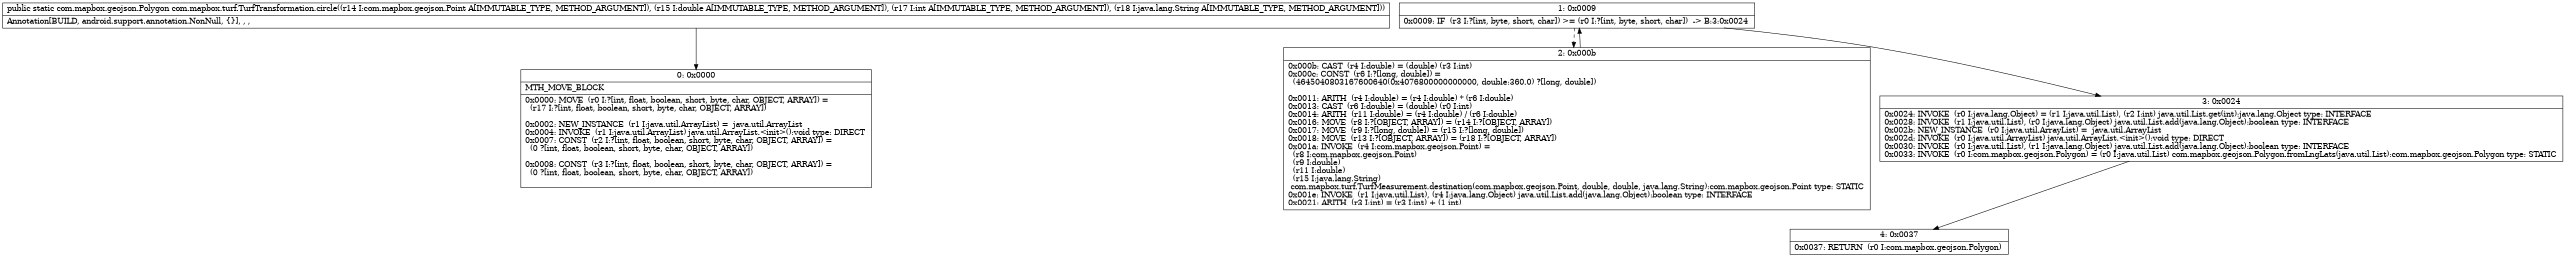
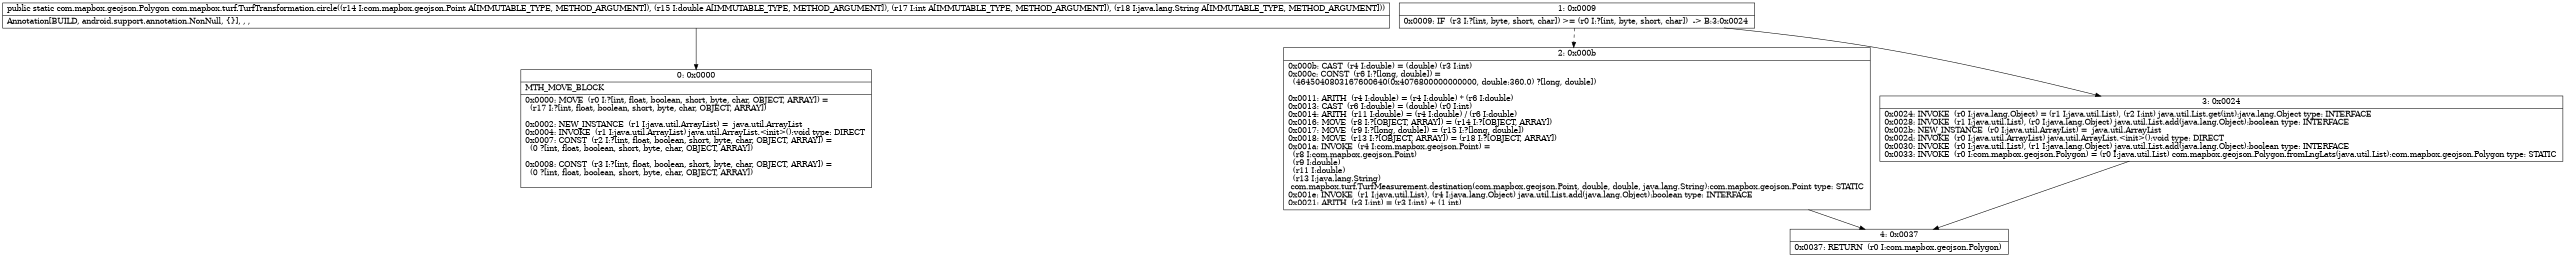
  digraph {
    node [shape=record]
    n1 [label="{0\:\ 0x0000|MTH_MOVE_BLOCK\l|0x0000: MOVE  (r0 I:?[int, float, boolean, short, byte, char, OBJECT, ARRAY]) = \l  (r17 I:?[int, float, boolean, short, byte, char, OBJECT, ARRAY])\l \l0x0002: NEW_INSTANCE  (r1 I:java.util.ArrayList) =  java.util.ArrayList \l0x0004: INVOKE  (r1 I:java.util.ArrayList) java.util.ArrayList.\<init\>():void type: DIRECT \l0x0007: CONST  (r2 I:?[int, float, boolean, short, byte, char, OBJECT, ARRAY]) = \l  (0 ?[int, float, boolean, short, byte, char, OBJECT, ARRAY])\l \l0x0008: CONST  (r3 I:?[int, float, boolean, short, byte, char, OBJECT, ARRAY]) = \l  (0 ?[int, float, boolean, short, byte, char, OBJECT, ARRAY])\l \l}"]
    n2 [label="{1\:\ 0x0009|0x0009: IF  (r3 I:?[int, byte, short, char]) \>= (r0 I:?[int, byte, short, char])  \-\> B:3:0x0024 \l}"]
-   n3 [label="{2\:\ 0x000b|0x000b: CAST  (r4 I:double) = (double) (r3 I:int) \l0x000c: CONST  (r6 I:?[long, double]) = \l  (4645040803167600640(0x4076800000000000, double:360.0) ?[long, double])\l \l0x0011: ARITH  (r4 I:double) = (r4 I:double) * (r6 I:double) \l0x0013: CAST  (r6 I:double) = (double) (r0 I:int) \l0x0014: ARITH  (r11 I:double) = (r4 I:double) \/ (r6 I:double) \l0x0016: MOVE  (r8 I:?[OBJECT, ARRAY]) = (r14 I:?[OBJECT, ARRAY]) \l0x0017: MOVE  (r9 I:?[long, double]) = (r15 I:?[long, double]) \l0x0018: MOVE  (r13 I:?[OBJECT, ARRAY]) = (r18 I:?[OBJECT, ARRAY]) \l0x001a: INVOKE  (r4 I:com.mapbox.geojson.Point) = \l  (r8 I:com.mapbox.geojson.Point)\l  (r9 I:double)\l  (r11 I:double)\l  (r15 I:java.lang.String)\l com.mapbox.turf.TurfMeasurement.destination(com.mapbox.geojson.Point, double, double, java.lang.String):com.mapbox.geojson.Point type: STATIC \l0x001e: INVOKE  (r1 I:java.util.List), (r4 I:java.lang.Object) java.util.List.add(java.lang.Object):boolean type: INTERFACE \l0x0021: ARITH  (r3 I:int) = (r3 I:int) + (1 int) \l}"]
+   n3 [label="{2\:\ 0x000b|0x000b: CAST  (r4 I:double) = (double) (r3 I:int) \l0x000c: CONST  (r6 I:?[long, double]) = \l  (4645040803167600640(0x4076800000000000, double:360.0) ?[long, double])\l \l0x0011: ARITH  (r4 I:double) = (r4 I:double) * (r6 I:double) \l0x0013: CAST  (r6 I:double) = (double) (r0 I:int) \l0x0014: ARITH  (r11 I:double) = (r4 I:double) \/ (r6 I:double) \l0x0016: MOVE  (r8 I:?[OBJECT, ARRAY]) = (r14 I:?[OBJECT, ARRAY]) \l0x0017: MOVE  (r9 I:?[long, double]) = (r15 I:?[long, double]) \l0x0018: MOVE  (r13 I:?[OBJECT, ARRAY]) = (r18 I:?[OBJECT, ARRAY]) \l0x001a: INVOKE  (r4 I:com.mapbox.geojson.Point) = \l  (r8 I:com.mapbox.geojson.Point)\l  (r9 I:double)\l  (r11 I:double)\l  (r13 I:java.lang.String)\l com.mapbox.turf.TurfMeasurement.destination(com.mapbox.geojson.Point, double, double, java.lang.String):com.mapbox.geojson.Point type: STATIC \l0x001e: INVOKE  (r1 I:java.util.List), (r4 I:java.lang.Object) java.util.List.add(java.lang.Object):boolean type: INTERFACE \l0x0021: ARITH  (r3 I:int) = (r3 I:int) + (1 int) \l}"]
    n4 [label="{3\:\ 0x0024|0x0024: INVOKE  (r0 I:java.lang.Object) = (r1 I:java.util.List), (r2 I:int) java.util.List.get(int):java.lang.Object type: INTERFACE \l0x0028: INVOKE  (r1 I:java.util.List), (r0 I:java.lang.Object) java.util.List.add(java.lang.Object):boolean type: INTERFACE \l0x002b: NEW_INSTANCE  (r0 I:java.util.ArrayList) =  java.util.ArrayList \l0x002d: INVOKE  (r0 I:java.util.ArrayList) java.util.ArrayList.\<init\>():void type: DIRECT \l0x0030: INVOKE  (r0 I:java.util.List), (r1 I:java.lang.Object) java.util.List.add(java.lang.Object):boolean type: INTERFACE \l0x0033: INVOKE  (r0 I:com.mapbox.geojson.Polygon) = (r0 I:java.util.List) com.mapbox.geojson.Polygon.fromLngLats(java.util.List):com.mapbox.geojson.Polygon type: STATIC \l}"]
    n5 [label="{4\:\ 0x0037|0x0037: RETURN  (r0 I:com.mapbox.geojson.Polygon) \l}"]
    n6 [label="{public static com.mapbox.geojson.Polygon com.mapbox.turf.TurfTransformation.circle((r14 I:com.mapbox.geojson.Point A[IMMUTABLE_TYPE, METHOD_ARGUMENT]), (r15 I:double A[IMMUTABLE_TYPE, METHOD_ARGUMENT]), (r17 I:int A[IMMUTABLE_TYPE, METHOD_ARGUMENT]), (r18 I:java.lang.String A[IMMUTABLE_TYPE, METHOD_ARGUMENT]))  | Annotation[BUILD, android.support.annotation.NonNull, \{\}], , , \l}"]
    n2 -> n3 [style=dashed]
    n2 -> n4
-   n3 -> n2
+   n3 -> n5
    n4 -> n5
    n6 -> n1
  }
